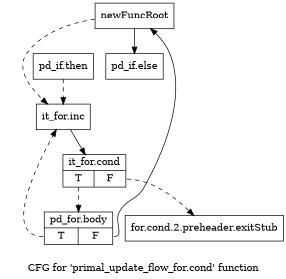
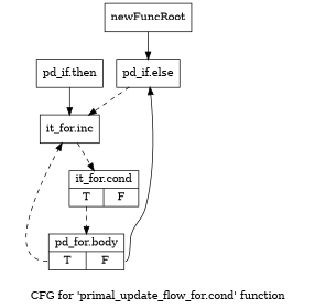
  digraph {
    label="CFG for 'primal_update_flow_for.cond' function"
    node [shape=record]
    edge [style=dashed]
    n1 [label="{newFuncRoot}"]
    n2 [label="{pd_if.else}"]
    n3 [label="{it_for.cond|{<s0>T|<s1>F}}"]
-   n4 [label="{for.cond.2.preheader.exitStub}"]
    n5 [label="{pd_for.body|{<s0>T|<s1>F}}"]
    n6 [label="{it_for.inc}"]
    n7 [label="{pd_if.then}"]
    n1 -> n2 [style=solid]
-   n1 -> n6
-   n3 -> n4 [tailport=s1]
+   n2 -> n6
    n3 -> n5 [tailport=s0]
-   n5 -> n1 [style=solid tailport=s1]
+   n5 -> n2 [style=solid tailport=s1]
    n5 -> n6 [tailport=s0]
-   n6 -> n3 [style=solid]
-   n7 -> n6
+   n6 -> n3
+   n7 -> n6 [style=solid]
  }
